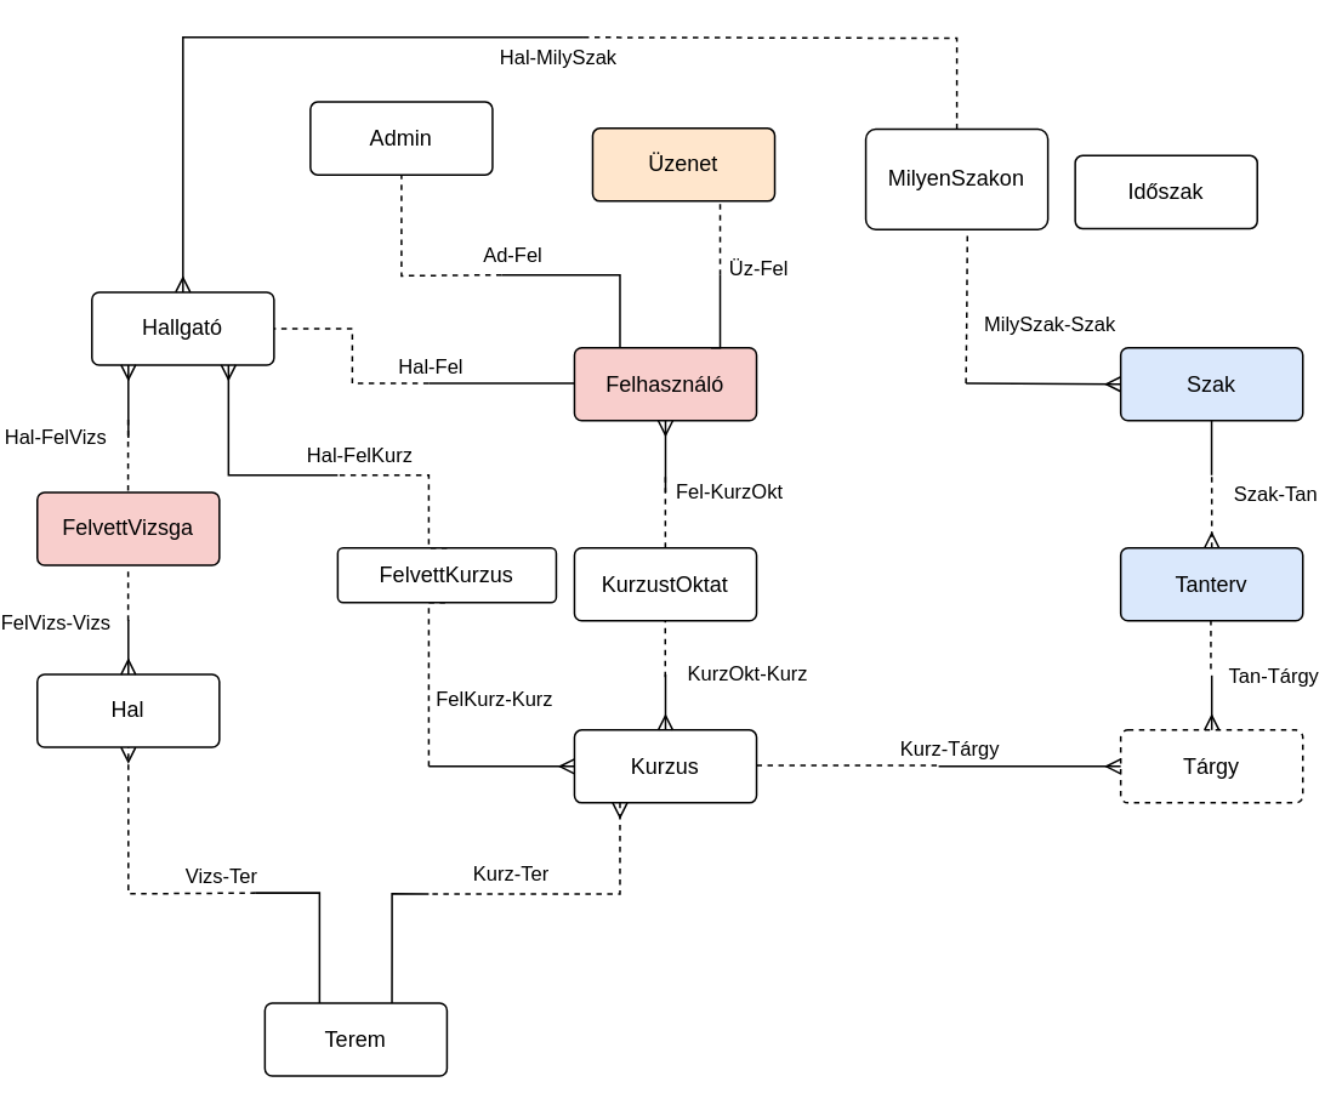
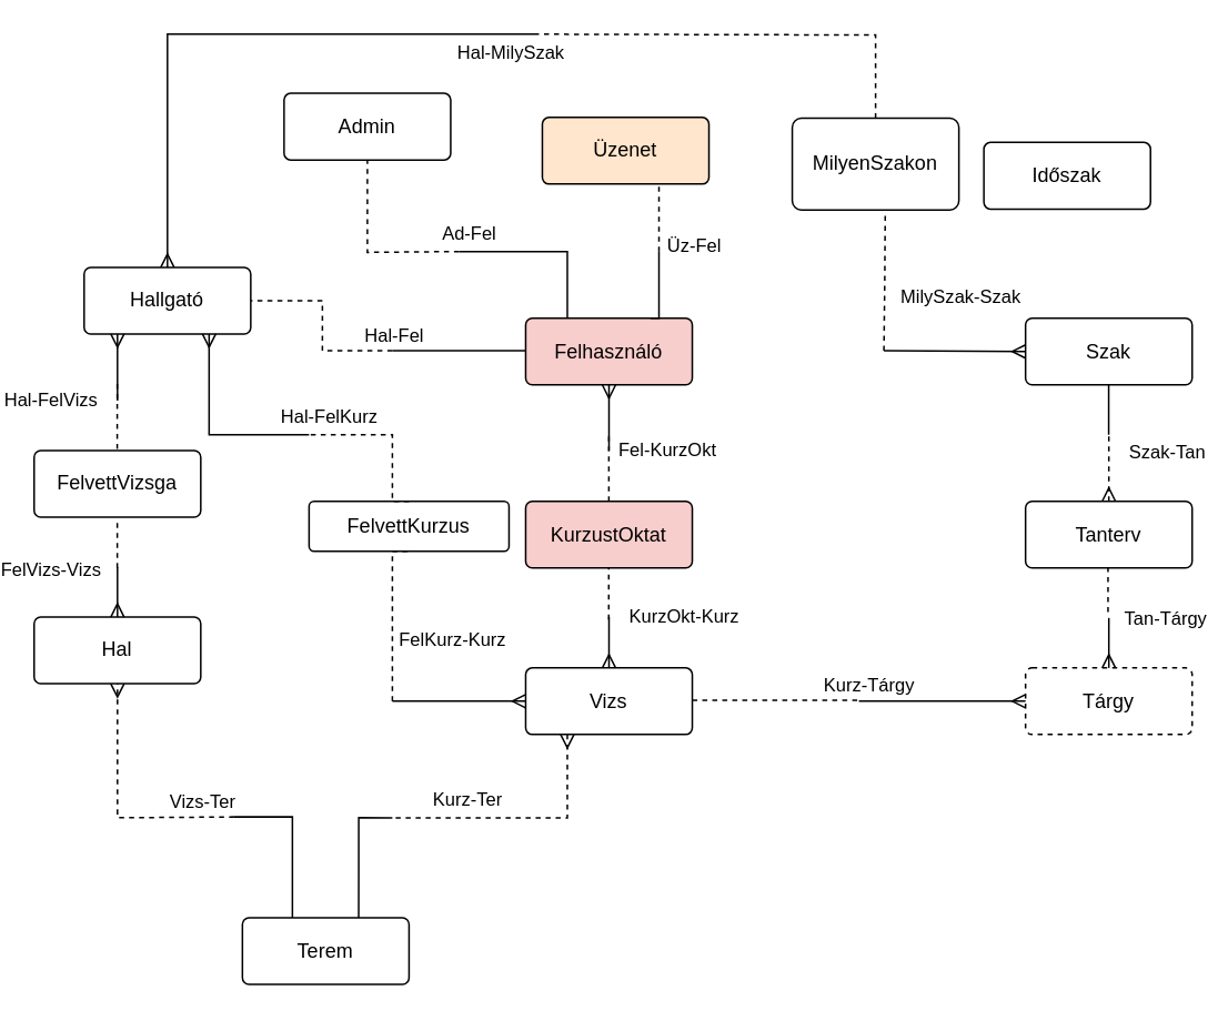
  <mxCell id="0" />
  <mxCell id="1" parent="0" />
  <mxCell id="2" value="Felhasználó" style="rounded=1;arcSize=10;whiteSpace=wrap;html=1;align=center;fillColor=#f8cecc;" parent="1" vertex="1"><mxGeometry x="315" y="190.52" width="100" height="40" as="geometry" /></mxCell>
  <mxCell id="3" value="Admin" style="rounded=1;arcSize=10;whiteSpace=wrap;html=1;align=center;" parent="1" vertex="1"><mxGeometry x="170" y="55.52" width="100" height="40" as="geometry" /></mxCell>
  <mxCell id="4" value="Hallgató" style="rounded=1;arcSize=10;whiteSpace=wrap;html=1;align=center;" parent="1" vertex="1"><mxGeometry x="50" y="160" width="100" height="40" as="geometry" /></mxCell>
  <mxCell id="5" value="Tárgy" style="rounded=1;arcSize=10;whiteSpace=wrap;html=1;align=center;dashed=1;" parent="1" vertex="1"><mxGeometry x="615" y="400.52" width="100" height="40" as="geometry" /></mxCell>
- <mxCell id="6" value="Szak" style="rounded=1;arcSize=10;whiteSpace=wrap;html=1;align=center;fillColor=#dae8fc;" parent="1" vertex="1"><mxGeometry x="615" y="190.52" width="100" height="40" as="geometry" /></mxCell>
+ <mxCell id="6" value="Szak" style="rounded=1;arcSize=10;whiteSpace=wrap;html=1;align=center;" parent="1" vertex="1"><mxGeometry x="615" y="190.52" width="100" height="40" as="geometry" /></mxCell>
  <mxCell id="7" value="Terem" style="rounded=1;arcSize=10;whiteSpace=wrap;html=1;align=center;" parent="1" vertex="1"><mxGeometry x="145" y="550.52" width="100" height="40" as="geometry" /></mxCell>
  <mxCell id="8" value="" style="fontSize=12;html=1;endArrow=none;startArrow=none;rounded=0;exitX=0;exitY=0.5;exitDx=0;exitDy=0;startFill=0;endFill=0;" parent="1" edge="1"><mxGeometry width="100" height="100" relative="1" as="geometry"><mxPoint x="315" y="210" as="sourcePoint" /><mxPoint x="235" y="210" as="targetPoint" /></mxGeometry></mxCell>
  <mxCell id="9" value="Hal-Fel" style="edgeLabel;html=1;align=center;verticalAlign=middle;resizable=0;points=[];" parent="8" vertex="1" connectable="0"><mxGeometry x="0.869" relative="1" as="geometry"><mxPoint x="-5" y="-10" as="offset" /></mxGeometry></mxCell>
  <mxCell id="10" value="" style="fontSize=12;html=1;endArrow=ERmany;startArrow=none;rounded=0;entryX=0.5;entryY=1;entryDx=0;entryDy=0;startFill=0;edgeStyle=orthogonalEdgeStyle;dashed=1;" parent="1" target="14" edge="1"><mxGeometry width="100" height="100" relative="1" as="geometry"><mxPoint x="140" y="490" as="sourcePoint" /><mxPoint x="170" y="380" as="targetPoint" /></mxGeometry></mxCell>
  <mxCell id="11" value="Vizs-Ter" style="edgeLabel;html=1;align=center;verticalAlign=middle;resizable=0;points=[];" parent="10" vertex="1" connectable="0"><mxGeometry x="-0.701" relative="1" as="geometry"><mxPoint x="3" y="-10" as="offset" /></mxGeometry></mxCell>
  <mxCell id="12" value="" style="fontSize=12;html=1;endArrow=none;startArrow=ERmany;rounded=0;exitX=0.25;exitY=1;exitDx=0;exitDy=0;endFill=0;edgeStyle=orthogonalEdgeStyle;dashed=1;" parent="1" source="15" edge="1"><mxGeometry width="100" height="100" relative="1" as="geometry"><mxPoint x="465" y="410.52" as="sourcePoint" /><mxPoint x="235" y="490.52" as="targetPoint" /><Array as="points"><mxPoint x="340" y="490.52" /></Array></mxGeometry></mxCell>
  <mxCell id="13" value="Kurz-Ter" style="edgeLabel;html=1;align=center;verticalAlign=middle;resizable=0;points=[];" parent="12" vertex="1" connectable="0"><mxGeometry x="0.345" y="-2" relative="1" as="geometry"><mxPoint x="-6" y="-9" as="offset" /></mxGeometry></mxCell>
  <mxCell id="14" value="Hal" style="rounded=1;arcSize=10;whiteSpace=wrap;html=1;align=center;" parent="1" vertex="1"><mxGeometry x="20" y="370" width="100" height="40" as="geometry" /></mxCell>
- <mxCell id="15" value="Kurzus" style="rounded=1;arcSize=10;whiteSpace=wrap;html=1;align=center;" parent="1" vertex="1"><mxGeometry x="315" y="400.52" width="100" height="40" as="geometry" /></mxCell>
+ <mxCell id="15" value="Vizs" style="rounded=1;arcSize=10;whiteSpace=wrap;html=1;align=center;" parent="1" vertex="1"><mxGeometry x="315" y="400.52" width="100" height="40" as="geometry" /></mxCell>
  <mxCell id="16" value="" style="fontSize=12;html=1;endArrow=none;startArrow=ERmany;rounded=0;endFill=0;edgeStyle=orthogonalEdgeStyle;" parent="1" source="5" edge="1"><mxGeometry width="100" height="100" relative="1" as="geometry"><mxPoint x="650" y="400" as="sourcePoint" /><mxPoint x="665" y="370.52" as="targetPoint" /></mxGeometry></mxCell>
  <mxCell id="17" value="Tan-Tárgy" style="edgeLabel;html=1;align=center;verticalAlign=middle;resizable=0;points=[];" parent="16" vertex="1" connectable="0"><mxGeometry x="0.844" y="1" relative="1" as="geometry"><mxPoint x="34" y="-3" as="offset" /></mxGeometry></mxCell>
  <mxCell id="18" value="" style="fontSize=12;html=1;endArrow=none;startArrow=ERmany;rounded=0;exitX=0;exitY=0.5;exitDx=0;exitDy=0;endFill=0;" parent="1" source="5" edge="1"><mxGeometry width="100" height="100" relative="1" as="geometry"><mxPoint x="475" y="420.52" as="sourcePoint" /><mxPoint x="515" y="420.52" as="targetPoint" /></mxGeometry></mxCell>
  <mxCell id="19" value="" style="fontSize=12;html=1;endArrow=none;startArrow=none;rounded=0;entryX=0.5;entryY=1;entryDx=0;entryDy=0;edgeStyle=orthogonalEdgeStyle;endFill=0;startFill=0;dashed=1;" parent="1" target="3" edge="1"><mxGeometry width="100" height="100" relative="1" as="geometry"><mxPoint x="275" y="150.52" as="sourcePoint" /><mxPoint x="225" y="330.52" as="targetPoint" /></mxGeometry></mxCell>
  <mxCell id="20" value="Üzenet" style="rounded=1;arcSize=10;whiteSpace=wrap;html=1;align=center;fillColor=#ffe6cc;" parent="1" vertex="1"><mxGeometry x="325" y="70" width="100" height="40" as="geometry" /></mxCell>
  <mxCell id="21" value="" style="fontSize=12;html=1;endArrow=none;startArrow=none;rounded=0;edgeStyle=orthogonalEdgeStyle;dashed=1;startFill=0;endFill=0;" parent="1" edge="1"><mxGeometry width="100" height="100" relative="1" as="geometry"><mxPoint x="395" y="150.52" as="sourcePoint" /><mxPoint x="395" y="110.52" as="targetPoint" /></mxGeometry></mxCell>
  <mxCell id="22" value="Üz-Fel" style="edgeLabel;html=1;align=center;verticalAlign=middle;resizable=0;points=[];" parent="21" vertex="1" connectable="0"><mxGeometry x="-0.802" relative="1" as="geometry"><mxPoint x="20" as="offset" /></mxGeometry></mxCell>
  <mxCell id="23" value="Időszak" style="rounded=1;arcSize=10;whiteSpace=wrap;html=1;align=center;" parent="1" vertex="1"><mxGeometry x="590" y="85" width="100" height="40" as="geometry" /></mxCell>
  <mxCell id="24" value="MilyenSzakon" style="rounded=1;arcSize=10;whiteSpace=wrap;html=1;align=center;" parent="1" vertex="1"><mxGeometry x="475" y="70.52" width="100" height="55" as="geometry" /></mxCell>
  <mxCell id="25" value="" style="fontSize=12;html=1;endArrow=none;startArrow=ERmany;rounded=0;exitX=0;exitY=0.5;exitDx=0;exitDy=0;endFill=0;edgeStyle=orthogonalEdgeStyle;" parent="1" source="6" edge="1"><mxGeometry width="100" height="100" relative="1" as="geometry"><mxPoint x="385" y="360.52" as="sourcePoint" /><mxPoint x="530" y="210" as="targetPoint" /></mxGeometry></mxCell>
  <mxCell id="26" value="" style="fontSize=12;html=1;endArrow=none;startArrow=ERmany;rounded=0;exitX=0.5;exitY=0;exitDx=0;exitDy=0;endFill=0;edgeStyle=orthogonalEdgeStyle;" parent="1" source="4" edge="1"><mxGeometry width="100" height="100" relative="1" as="geometry"><mxPoint x="570" y="190" as="sourcePoint" /><mxPoint x="320" y="20" as="targetPoint" /><Array as="points"><mxPoint x="100" y="20" /></Array></mxGeometry></mxCell>
  <mxCell id="27" value="Hal-MilySzak" style="edgeLabel;html=1;align=center;verticalAlign=middle;resizable=0;points=[];" parent="26" vertex="1" connectable="0"><mxGeometry x="0.917" y="-3" relative="1" as="geometry"><mxPoint y="7" as="offset" /></mxGeometry></mxCell>
- <mxCell id="28" value="KurzustOktat" style="rounded=1;arcSize=10;whiteSpace=wrap;html=1;align=center;" parent="1" vertex="1"><mxGeometry x="315" y="300.52" width="100" height="40" as="geometry" /></mxCell>
+ <mxCell id="28" value="KurzustOktat" style="rounded=1;arcSize=10;whiteSpace=wrap;html=1;align=center;fillColor=#f8cecc;" parent="1" vertex="1"><mxGeometry x="315" y="300.52" width="100" height="40" as="geometry" /></mxCell>
  <mxCell id="29" value="" style="fontSize=12;html=1;endArrow=none;startArrow=ERmany;rounded=0;exitX=0.5;exitY=0;exitDx=0;exitDy=0;endFill=0;edgeStyle=orthogonalEdgeStyle;" parent="1" source="15" edge="1"><mxGeometry width="100" height="100" relative="1" as="geometry"><mxPoint x="350" y="450.52" as="sourcePoint" /><mxPoint x="365" y="370" as="targetPoint" /></mxGeometry></mxCell>
  <mxCell id="30" value="" style="fontSize=12;html=1;endArrow=none;startArrow=ERmany;rounded=0;exitX=0.5;exitY=1;exitDx=0;exitDy=0;endFill=0;edgeStyle=orthogonalEdgeStyle;" parent="1" source="2" edge="1"><mxGeometry width="100" height="100" relative="1" as="geometry"><mxPoint x="375" y="360.52" as="sourcePoint" /><mxPoint x="365" y="270" as="targetPoint" /></mxGeometry></mxCell>
- <mxCell id="31" value="FelvettVizsga" style="rounded=1;arcSize=10;whiteSpace=wrap;html=1;align=center;fillColor=#f8cecc;" parent="1" vertex="1"><mxGeometry x="20" y="270" width="100" height="40" as="geometry" /></mxCell>
+ <mxCell id="31" value="FelvettVizsga" style="rounded=1;arcSize=10;whiteSpace=wrap;html=1;align=center;" parent="1" vertex="1"><mxGeometry x="20" y="270" width="100" height="40" as="geometry" /></mxCell>
  <mxCell id="32" value="" style="fontSize=12;html=1;endArrow=none;startArrow=ERmany;rounded=0;endFill=0;edgeStyle=orthogonalEdgeStyle;exitX=0.5;exitY=0;exitDx=0;exitDy=0;" parent="1" source="14" edge="1"><mxGeometry width="100" height="100" relative="1" as="geometry"><mxPoint x="80" y="350" as="sourcePoint" /><mxPoint x="70" y="340" as="targetPoint" /></mxGeometry></mxCell>
  <mxCell id="33" value="" style="fontSize=12;html=1;endArrow=none;startArrow=ERmany;rounded=0;endFill=0;edgeStyle=orthogonalEdgeStyle;" parent="1" edge="1"><mxGeometry width="100" height="100" relative="1" as="geometry"><mxPoint x="70" y="200" as="sourcePoint" /><mxPoint x="70" y="240" as="targetPoint" /><Array as="points"><mxPoint x="70" y="200" /></Array></mxGeometry></mxCell>
  <mxCell id="34" value="FelvettKurzus" style="rounded=1;arcSize=10;whiteSpace=wrap;html=1;align=center;" parent="1" vertex="1"><mxGeometry x="185" y="300.52" width="120" height="30" as="geometry" /></mxCell>
  <mxCell id="35" value="" style="fontSize=12;html=1;endArrow=none;startArrow=ERmany;rounded=0;exitX=0;exitY=0.5;exitDx=0;exitDy=0;endFill=0;edgeStyle=orthogonalEdgeStyle;" parent="1" source="15" edge="1"><mxGeometry width="100" height="100" relative="1" as="geometry"><mxPoint x="350" y="450.52" as="sourcePoint" /><mxPoint x="235" y="420.52" as="targetPoint" /></mxGeometry></mxCell>
  <mxCell id="36" value="" style="fontSize=12;html=1;endArrow=none;startArrow=ERmany;rounded=0;exitX=0.75;exitY=1;exitDx=0;exitDy=0;endFill=0;edgeStyle=orthogonalEdgeStyle;" parent="1" source="4" edge="1"><mxGeometry width="100" height="100" relative="1" as="geometry"><mxPoint x="130" y="230.52" as="sourcePoint" /><mxPoint x="185" y="260.52" as="targetPoint" /><Array as="points"><mxPoint x="125" y="261" /></Array></mxGeometry></mxCell>
  <mxCell id="37" value="" style="fontSize=12;html=1;endArrow=none;startArrow=none;rounded=0;exitX=0.75;exitY=0;exitDx=0;exitDy=0;edgeStyle=orthogonalEdgeStyle;startFill=0;endFill=0;" parent="1" source="2" edge="1"><mxGeometry width="100" height="100" relative="1" as="geometry"><mxPoint x="400" y="200.52" as="sourcePoint" /><mxPoint x="395" y="150.52" as="targetPoint" /><Array as="points"><mxPoint x="395" y="190.52" /><mxPoint x="395" y="150.52" /></Array></mxGeometry></mxCell>
  <mxCell id="38" value="" style="fontSize=12;html=1;endArrow=none;startArrow=none;rounded=0;exitX=0.25;exitY=0;exitDx=0;exitDy=0;edgeStyle=orthogonalEdgeStyle;endFill=0;startFill=0;" parent="1" source="2" edge="1"><mxGeometry width="100" height="100" relative="1" as="geometry"><mxPoint x="350" y="200.52" as="sourcePoint" /><mxPoint x="275" y="150.52" as="targetPoint" /><Array as="points"><mxPoint x="340" y="150.52" /></Array></mxGeometry></mxCell>
  <mxCell id="39" value="Ad-Fel" style="edgeLabel;html=1;align=center;verticalAlign=middle;resizable=0;points=[];" parent="38" vertex="1" connectable="0"><mxGeometry x="0.909" y="-1" relative="1" as="geometry"><mxPoint y="-10" as="offset" /></mxGeometry></mxCell>
  <mxCell id="40" value="" style="fontSize=12;html=1;endArrow=none;startArrow=none;rounded=0;startFill=0;endFill=0;dashed=1;entryX=1;entryY=0.5;entryDx=0;entryDy=0;edgeStyle=orthogonalEdgeStyle;" parent="1" edge="1"><mxGeometry width="100" height="100" relative="1" as="geometry"><mxPoint x="235" y="210" as="sourcePoint" /><mxPoint x="150" y="180" as="targetPoint" /><Array as="points"><mxPoint x="193" y="210" /><mxPoint x="193" y="180" /></Array></mxGeometry></mxCell>
  <mxCell id="41" value="" style="fontSize=12;html=1;endArrow=none;startArrow=none;rounded=0;exitX=0.5;exitY=0;exitDx=0;exitDy=0;startFill=0;endFill=0;dashed=1;edgeStyle=orthogonalEdgeStyle;" parent="1" source="34" edge="1"><mxGeometry width="100" height="100" relative="1" as="geometry"><mxPoint x="335" y="260.52" as="sourcePoint" /><mxPoint x="185" y="260.52" as="targetPoint" /><Array as="points"><mxPoint x="235" y="260.52" /></Array></mxGeometry></mxCell>
  <mxCell id="42" value="Hal-FelKurz" style="edgeLabel;html=1;align=center;verticalAlign=middle;resizable=0;points=[];" parent="41" vertex="1" connectable="0"><mxGeometry x="0.732" relative="1" as="geometry"><mxPoint x="-2" y="-11" as="offset" /></mxGeometry></mxCell>
  <mxCell id="43" value="" style="fontSize=12;html=1;endArrow=none;startArrow=none;rounded=0;startFill=0;endFill=0;dashed=1;edgeStyle=orthogonalEdgeStyle;entryX=0.5;entryY=1;entryDx=0;entryDy=0;" parent="1" target="34" edge="1"><mxGeometry width="100" height="100" relative="1" as="geometry"><mxPoint x="235" y="420.52" as="sourcePoint" /><mxPoint x="225" y="360.52" as="targetPoint" /><Array as="points"><mxPoint x="235" y="390.52" /><mxPoint x="235" y="390.52" /></Array></mxGeometry></mxCell>
  <mxCell id="44" value="FelKurz-Kurz" style="edgeLabel;html=1;align=center;verticalAlign=middle;resizable=0;points=[];" parent="43" vertex="1" connectable="0"><mxGeometry x="-0.35" y="1" relative="1" as="geometry"><mxPoint x="36" y="-4" as="offset" /></mxGeometry></mxCell>
  <mxCell id="45" value="" style="fontSize=12;html=1;endArrow=none;startArrow=none;rounded=0;startFill=0;endFill=0;edgeStyle=orthogonalEdgeStyle;" parent="1" edge="1"><mxGeometry width="100" height="100" relative="1" as="geometry"><mxPoint x="214.76" y="550.52" as="sourcePoint" /><mxPoint x="235" y="490.52" as="targetPoint" /><Array as="points"><mxPoint x="214.76" y="520.52" /><mxPoint x="214.76" y="520.52" /></Array></mxGeometry></mxCell>
  <mxCell id="46" value="" style="fontSize=12;html=1;endArrow=none;startArrow=none;rounded=0;startFill=0;endFill=0;edgeStyle=orthogonalEdgeStyle;" parent="1" edge="1"><mxGeometry width="100" height="100" relative="1" as="geometry"><mxPoint x="175" y="550.52" as="sourcePoint" /><mxPoint x="140" y="490" as="targetPoint" /><Array as="points"><mxPoint x="175" y="520.52" /><mxPoint x="175" y="520.52" /></Array></mxGeometry></mxCell>
  <mxCell id="47" value="" style="fontSize=12;html=1;endArrow=none;startArrow=none;rounded=0;exitX=1;exitY=0.5;exitDx=0;exitDy=0;endFill=0;startFill=0;dashed=1;" parent="1" edge="1"><mxGeometry width="100" height="100" relative="1" as="geometry"><mxPoint x="415" y="420.02" as="sourcePoint" /><mxPoint x="515" y="420.02" as="targetPoint" /></mxGeometry></mxCell>
  <mxCell id="48" value="Kurz-Tárgy" style="edgeLabel;html=1;align=center;verticalAlign=middle;resizable=0;points=[];" parent="47" vertex="1" connectable="0"><mxGeometry x="-0.768" y="1" relative="1" as="geometry"><mxPoint x="93" y="-9" as="offset" /></mxGeometry></mxCell>
- <mxCell id="49" value="Tanterv" style="rounded=1;arcSize=10;whiteSpace=wrap;html=1;align=center;fillColor=#dae8fc;" parent="1" vertex="1"><mxGeometry x="615" y="300.52" width="100" height="40" as="geometry" /></mxCell>
+ <mxCell id="49" value="Tanterv" style="rounded=1;arcSize=10;whiteSpace=wrap;html=1;align=center;" parent="1" vertex="1"><mxGeometry x="615" y="300.52" width="100" height="40" as="geometry" /></mxCell>
  <mxCell id="50" value="" style="fontSize=12;html=1;endArrow=none;startArrow=none;rounded=0;endFill=0;edgeStyle=orthogonalEdgeStyle;exitX=0.5;exitY=1;exitDx=0;exitDy=0;startFill=0;dashed=1;" parent="1" edge="1"><mxGeometry width="100" height="100" relative="1" as="geometry"><mxPoint x="664.5" y="340" as="sourcePoint" /><mxPoint x="664.5" y="370" as="targetPoint" /></mxGeometry></mxCell>
  <mxCell id="51" value="" style="fontSize=12;html=1;endArrow=none;startArrow=ERmany;rounded=0;endFill=0;edgeStyle=orthogonalEdgeStyle;exitX=0.5;exitY=0;exitDx=0;exitDy=0;dashed=1;" parent="1" source="49" edge="1"><mxGeometry width="100" height="100" relative="1" as="geometry"><mxPoint x="664.906" y="260.52" as="sourcePoint" /><mxPoint x="665" y="260.52" as="targetPoint" /><Array as="points" /></mxGeometry></mxCell>
  <mxCell id="52" value="" style="fontSize=12;html=1;endArrow=none;startArrow=none;rounded=0;endFill=0;edgeStyle=orthogonalEdgeStyle;exitX=0.5;exitY=1;exitDx=0;exitDy=0;startFill=0;" parent="1" edge="1"><mxGeometry width="100" height="100" relative="1" as="geometry"><mxPoint x="664.906" y="230.52" as="sourcePoint" /><mxPoint x="664.906" y="260.52" as="targetPoint" /><Array as="points"><mxPoint x="664.706" y="230.52" /><mxPoint x="664.706" y="230.52" /></Array></mxGeometry></mxCell>
  <mxCell id="53" value="Szak-Tan" style="edgeLabel;html=1;align=center;verticalAlign=middle;resizable=0;points=[];" parent="52" vertex="1" connectable="0"><mxGeometry x="0.774" y="-2" relative="1" as="geometry"><mxPoint x="37" y="13" as="offset" /></mxGeometry></mxCell>
  <mxCell id="54" value="" style="fontSize=12;html=1;endArrow=none;startArrow=none;rounded=0;endFill=0;startFill=0;dashed=1;edgeStyle=orthogonalEdgeStyle;entryX=0.558;entryY=1.01;entryDx=0;entryDy=0;entryPerimeter=0;" parent="1" target="24" edge="1"><mxGeometry width="100" height="100" relative="1" as="geometry"><mxPoint x="530" y="210" as="sourcePoint" /><mxPoint x="530" y="120" as="targetPoint" /></mxGeometry></mxCell>
  <mxCell id="55" value="MilySzak-Szak" style="edgeLabel;html=1;align=center;verticalAlign=middle;resizable=0;points=[];" parent="54" vertex="1" connectable="0"><mxGeometry x="-0.214" y="-2" relative="1" as="geometry"><mxPoint x="43" as="offset" /></mxGeometry></mxCell>
  <mxCell id="56" value="" style="fontSize=12;html=1;endArrow=none;startArrow=none;rounded=0;endFill=0;startFill=0;dashed=1;edgeStyle=orthogonalEdgeStyle;entryX=0.5;entryY=0;entryDx=0;entryDy=0;" parent="1" target="24" edge="1"><mxGeometry width="100" height="100" relative="1" as="geometry"><mxPoint x="320" y="20" as="sourcePoint" /><mxPoint x="541" y="121" as="targetPoint" /></mxGeometry></mxCell>
  <mxCell id="57" value="" style="fontSize=12;html=1;endArrow=none;startArrow=none;rounded=0;exitX=0.5;exitY=1;exitDx=0;exitDy=0;endFill=0;edgeStyle=orthogonalEdgeStyle;startFill=0;dashed=1;" parent="1" edge="1"><mxGeometry width="100" height="100" relative="1" as="geometry"><mxPoint x="364.92" y="261.52" as="sourcePoint" /><mxPoint x="364.92" y="300.52" as="targetPoint" /></mxGeometry></mxCell>
  <mxCell id="58" value="Fel-KurzOkt" style="edgeLabel;html=1;align=center;verticalAlign=middle;resizable=0;points=[];" parent="57" vertex="1" connectable="0"><mxGeometry x="-0.588" relative="1" as="geometry"><mxPoint x="35" as="offset" /></mxGeometry></mxCell>
  <mxCell id="59" value="" style="fontSize=12;html=1;endArrow=none;startArrow=none;rounded=0;exitX=0.5;exitY=0;exitDx=0;exitDy=0;endFill=0;edgeStyle=orthogonalEdgeStyle;startFill=0;dashed=1;" parent="1" edge="1"><mxGeometry width="100" height="100" relative="1" as="geometry"><mxPoint x="364.86" y="371.52" as="sourcePoint" /><mxPoint x="364.86" y="340.52" as="targetPoint" /></mxGeometry></mxCell>
  <mxCell id="60" value="KurzOkt-Kurz" style="edgeLabel;html=1;align=center;verticalAlign=middle;resizable=0;points=[];" parent="59" vertex="1" connectable="0"><mxGeometry x="-0.829" y="-1" relative="1" as="geometry"><mxPoint x="44" y="1" as="offset" /></mxGeometry></mxCell>
  <mxCell id="61" value="" style="fontSize=12;html=1;endArrow=none;startArrow=none;rounded=0;endFill=0;edgeStyle=orthogonalEdgeStyle;exitX=0.5;exitY=0;exitDx=0;exitDy=0;startFill=0;dashed=1;" parent="1" edge="1"><mxGeometry width="100" height="100" relative="1" as="geometry"><mxPoint x="69.89" y="340.52" as="sourcePoint" /><mxPoint x="69.89" y="310.52" as="targetPoint" /></mxGeometry></mxCell>
  <mxCell id="62" value="FelVizs-Vizs" style="edgeLabel;html=1;align=center;verticalAlign=middle;resizable=0;points=[];" parent="61" vertex="1" connectable="0"><mxGeometry x="-0.508" relative="1" as="geometry"><mxPoint x="-40" y="8" as="offset" /></mxGeometry></mxCell>
  <mxCell id="63" value="" style="fontSize=12;html=1;endArrow=none;startArrow=none;rounded=0;endFill=0;edgeStyle=orthogonalEdgeStyle;startFill=0;dashed=1;" parent="1" edge="1"><mxGeometry width="100" height="100" relative="1" as="geometry"><mxPoint x="69.86" y="230" as="sourcePoint" /><mxPoint x="69.86" y="270" as="targetPoint" /><Array as="points"><mxPoint x="69.86" y="230" /></Array></mxGeometry></mxCell>
  <mxCell id="64" value="Hal-FelVizs" style="edgeLabel;html=1;align=center;verticalAlign=middle;resizable=0;points=[];" parent="63" vertex="1" connectable="0"><mxGeometry x="-0.981" relative="1" as="geometry"><mxPoint x="-40" y="9" as="offset" /></mxGeometry></mxCell>
